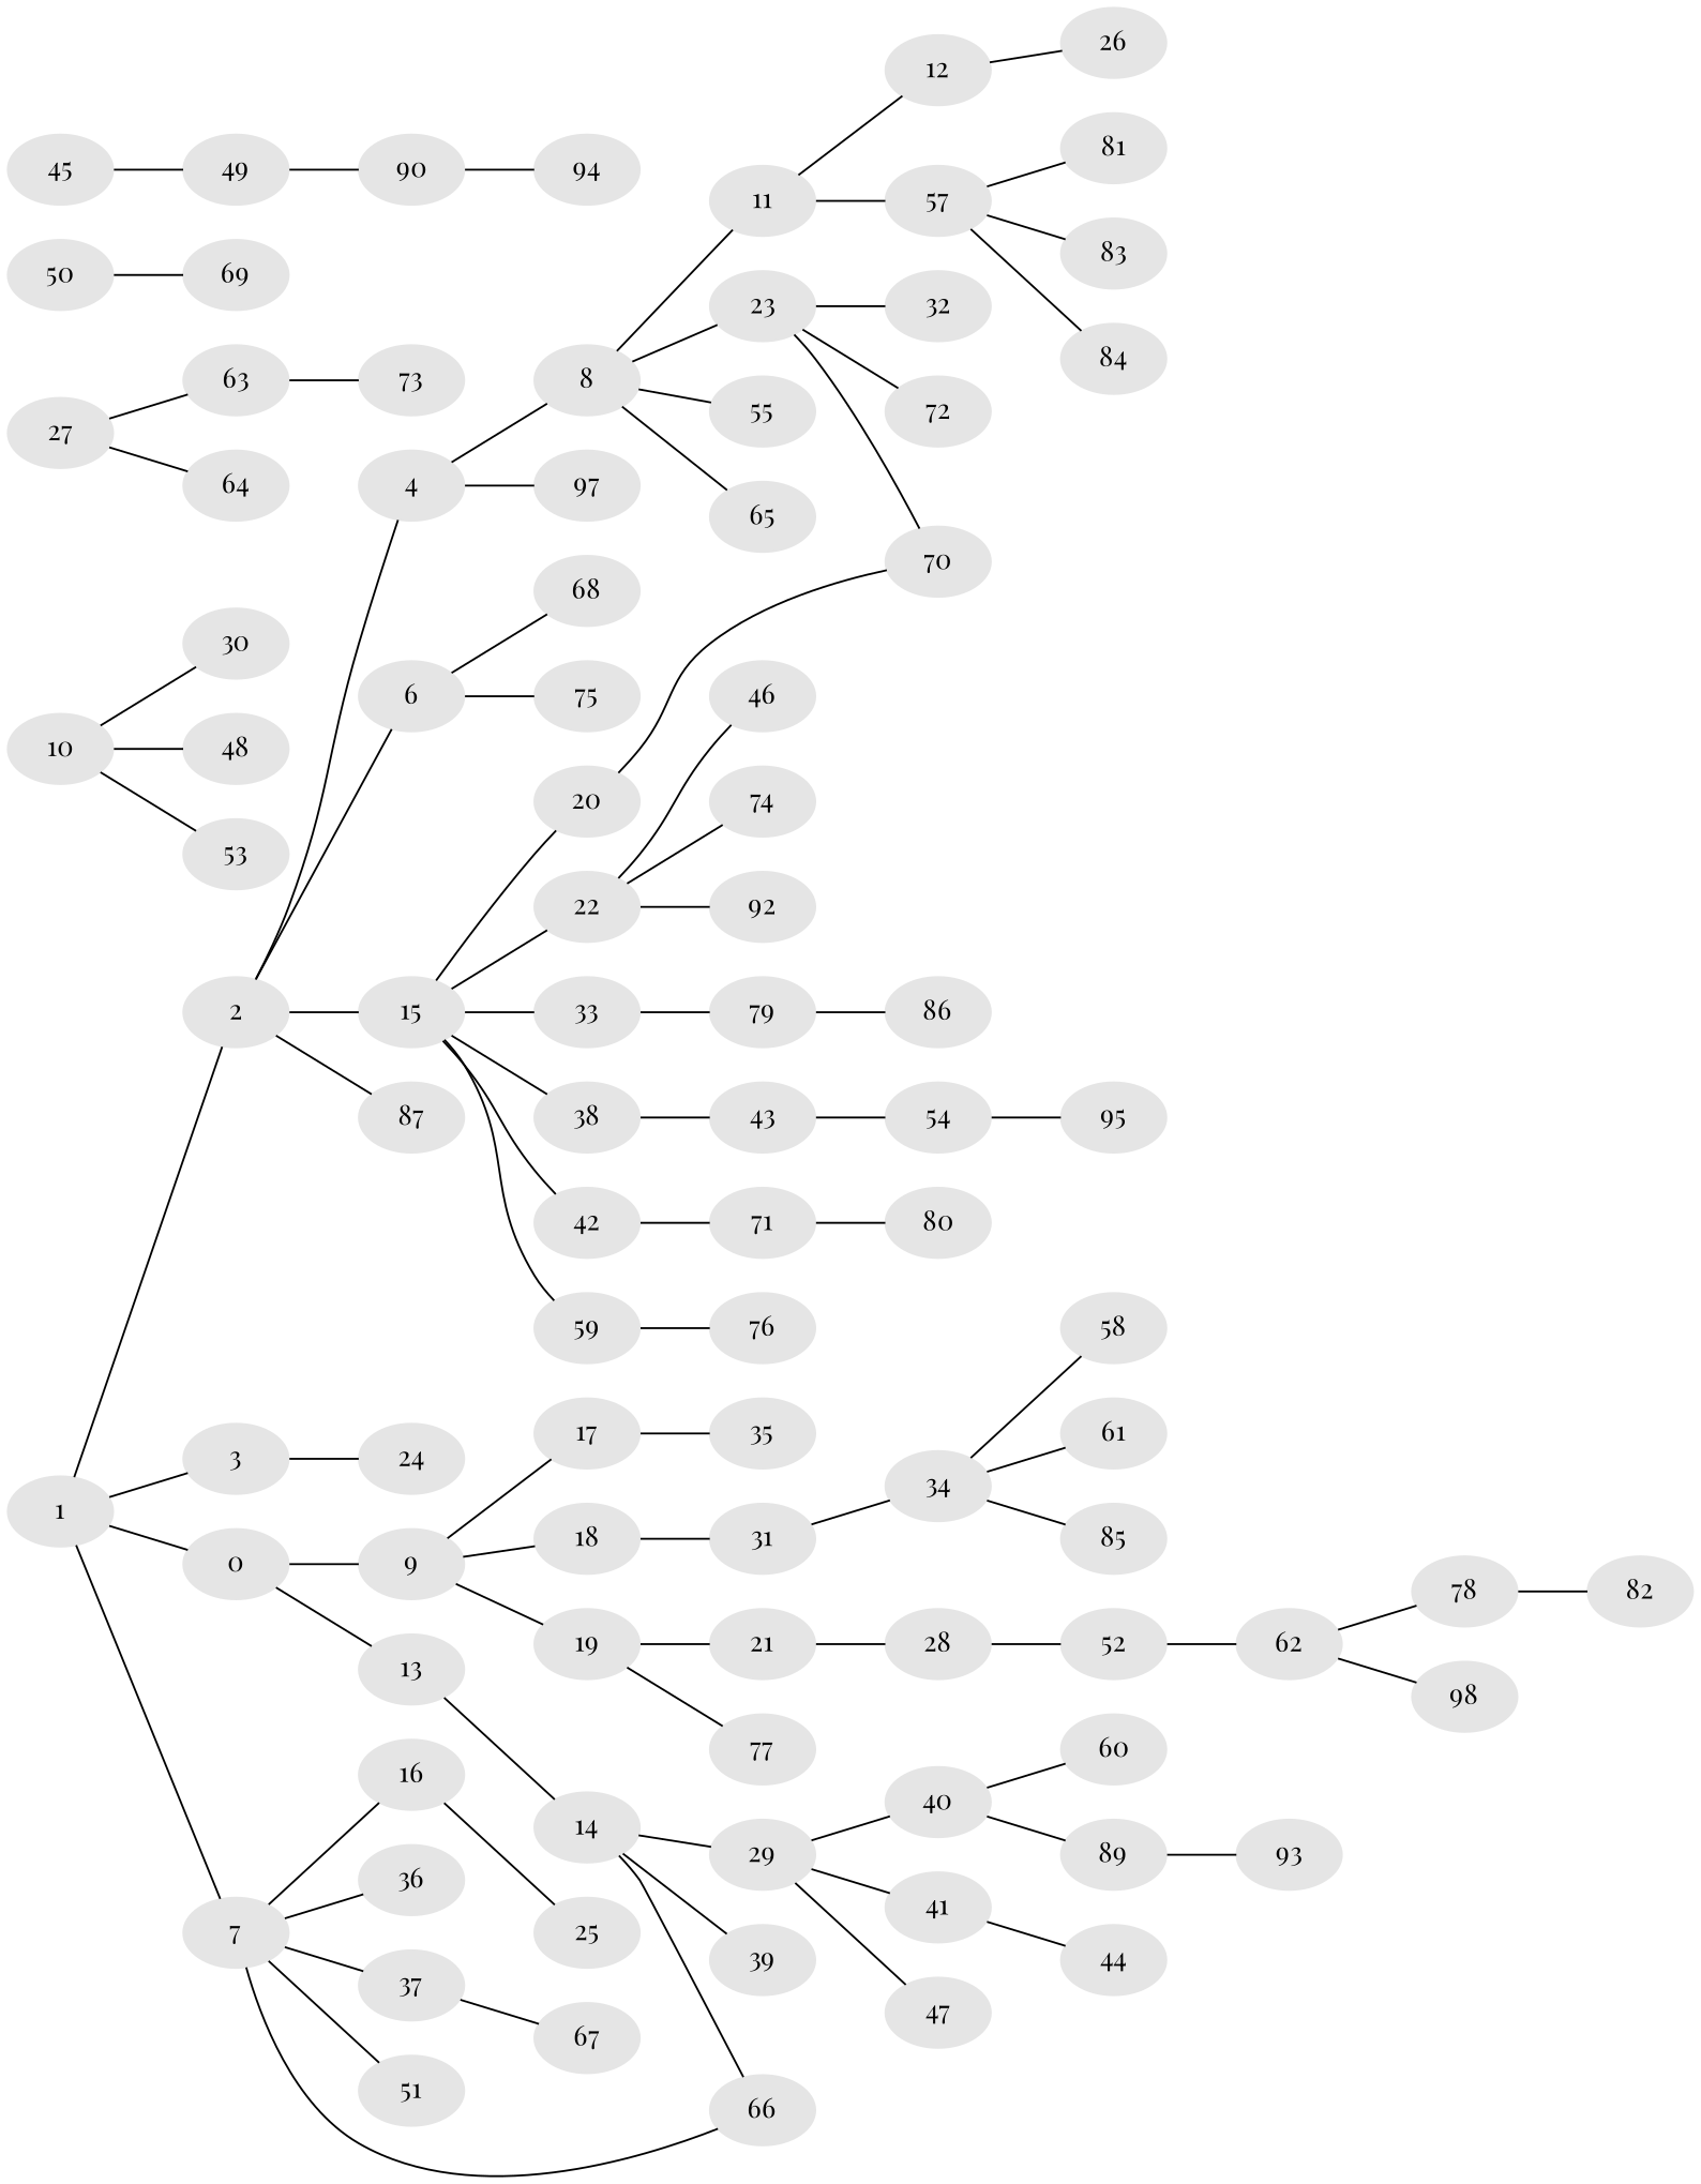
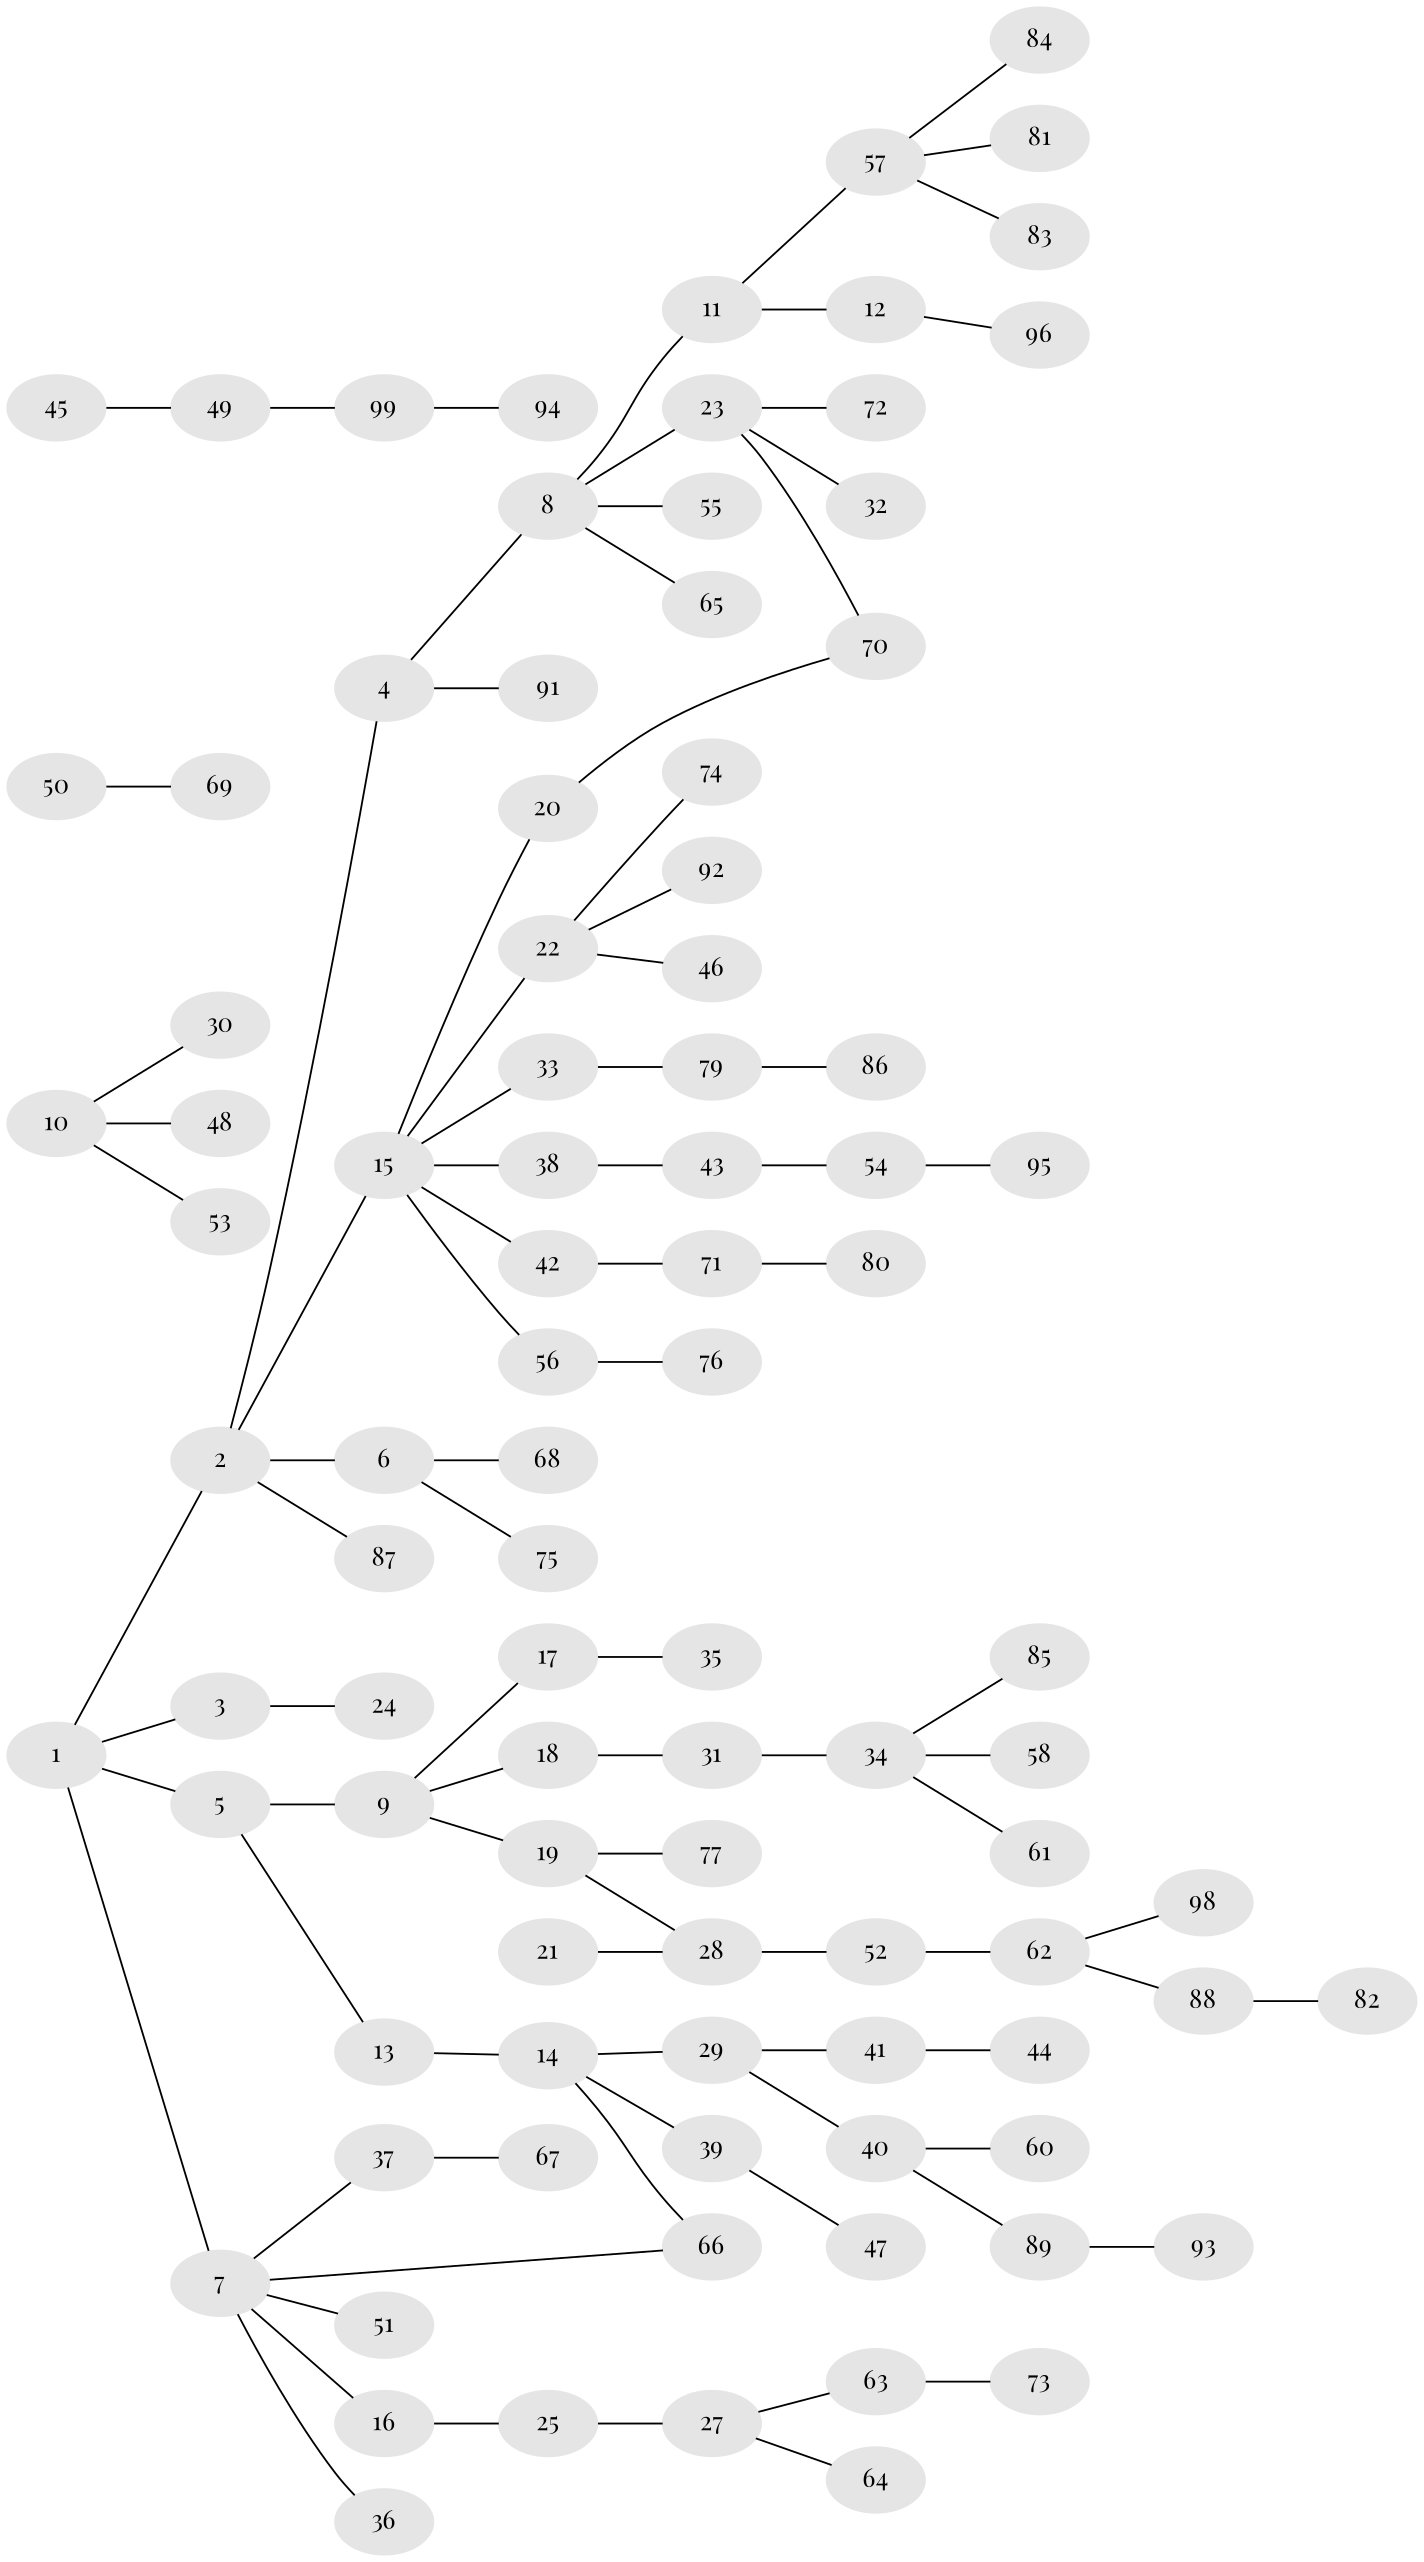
  graph {
    fontname="Playfair Display"
    rankdir=LR
    node [color=gray90 fontname="Playfair Display" style=filled]
    edge [fontname="Playfair Display"]
    1
    2
    3
-   5 [label=0]
+   5
    7
    4
    6
    15
    87
    24
    9
    13
    16
    36
    37
    51
    66
    8
-   91 [label=97]
+   91
    68
    75
    20
    22
    33
    38
    42
-   56 [label=59]
+   56
    11
    23
    55
    65
    17
    18
    19
    10
    30
    48
    53
    14
    25
    67
    12
    57
    70
    32
    72
    35
    31
    21
    77
-   26
+   26 [label=96]
    81
    83
    84
    29
    39
    40
    41
    47
    46
    74
    92
    79
    43
    71
    76
    27
    34
    28
    52
    50
    69
    63
    64
    73
    62
    60
    89
    44
    58
    61
    85
    86
    54
    45
    49
    93
    80
    95
-   90
+   90 [label=99]
    94
-   78
+   78 [label=88]
    n93 [label=98]
    82
    1 -- 2
    1 -- 3
    1 -- 5
    1 -- 7
    2 -- 4
    2 -- 6
    2 -- 15
    2 -- 87
    3 -- 24
    5 -- 9
    5 -- 13
    7 -- 16
    7 -- 36
    7 -- 37
    7 -- 51
    7 -- 66
    4 -- 8
    4 -- 91
    6 -- 68
    6 -- 75
    15 -- 20
    15 -- 22
    15 -- 33
    15 -- 38
    15 -- 42
    15 -- 56
    9 -- 17
    9 -- 18
    9 -- 19
    13 -- 14
    16 -- 25
    37 -- 67
    8 -- 11
    8 -- 23
    8 -- 55
    8 -- 65
    20 -- 70
    22 -- 46
    22 -- 74
    22 -- 92
    33 -- 79
    38 -- 43
    42 -- 71
    56 -- 76
    11 -- 12
    11 -- 57
    23 -- 70
    23 -- 32
    23 -- 72
    17 -- 35
    18 -- 31
-   19 -- 21
+   19 -- 28
    19 -- 77
    10 -- 30
    10 -- 48
    10 -- 53
    14 -- 66
    14 -- 29
    14 -- 39
+   25 -- 27
    12 -- 26
    57 -- 81
    57 -- 83
    57 -- 84
    31 -- 34
    21 -- 28
    29 -- 40
    29 -- 41
-   29 -- 47
+   39 -- 47
    40 -- 60
    40 -- 89
    41 -- 44
    79 -- 86
    43 -- 54
    71 -- 80
    27 -- 63
    27 -- 64
    34 -- 58
    34 -- 61
    34 -- 85
    28 -- 52
    52 -- 62
    50 -- 69
    63 -- 73
    62 -- 78
    62 -- n93
    89 -- 93
    54 -- 95
    45 -- 49
    49 -- 90
    90 -- 94
    78 -- 82
  }
